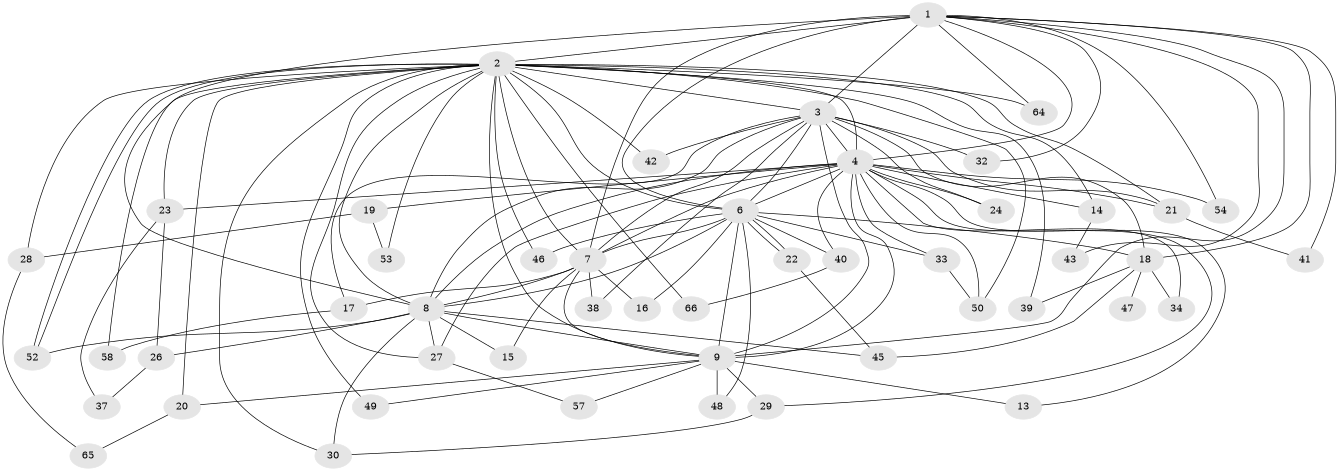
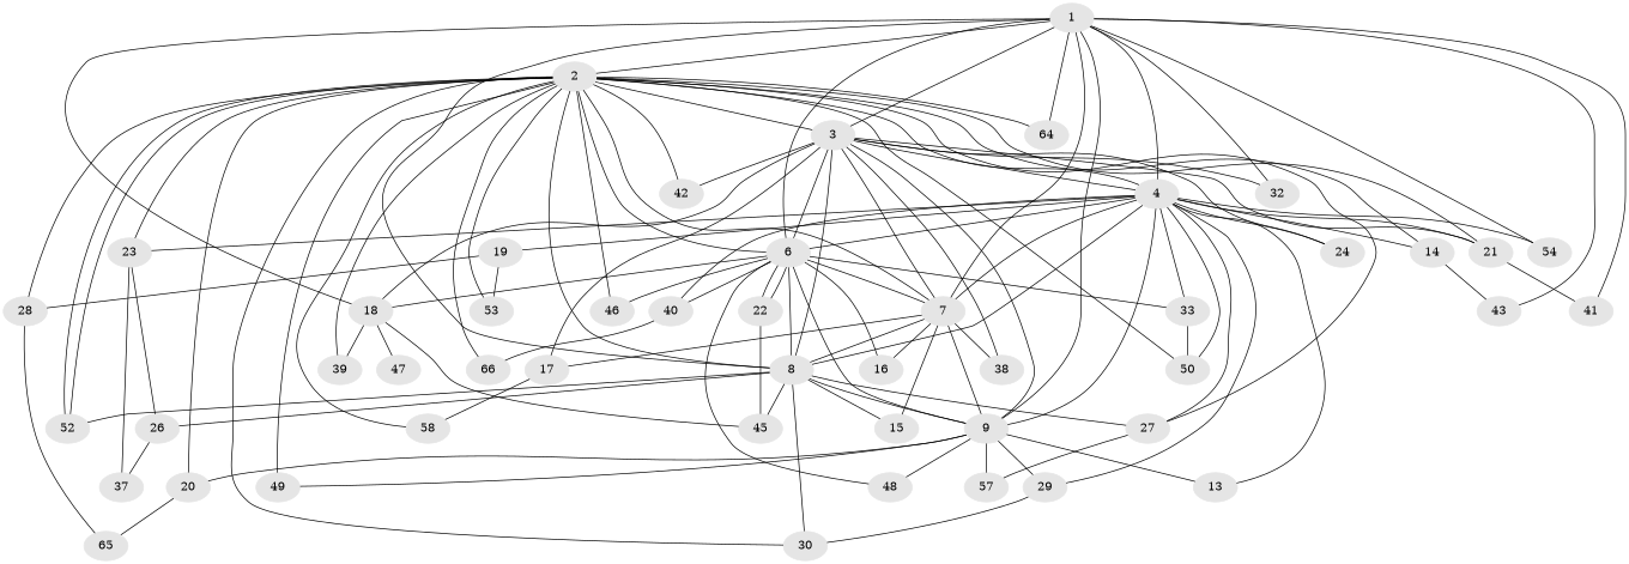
  graph {
    node [color=gray90 style=filled]
    1 [super="+10"]
    2 [super="+35"]
    3 [super="+63"]
    4 [super="+5"]
    6 [super="+62"]
    7 [super="+12"]
    8 [super="+25"]
    9 [super="+11"]
    18 [super="+36"]
    32
    41
    43
    54
    64
    14
    20
    21 [super="+31"]
    23 [super="+44"]
    27 [super="+56"]
    28
    30
    39
    42
    46
    49 [super="+59"]
    50 [super="+55"]
    52 [super="+61"]
    53
    58
    66
    17
    24
    38
    13
    19 [super="+51"]
    29 [super="+60"]
    33
-   34
    40
    16
    22
    48
    15
    26
    45 [super="+67"]
    57
    47
    65
    37
    1 -- 2 [weight=2]
    1 -- 3 [weight=3]
    1 -- 4 [weight=4]
    1 -- 6 [weight=2]
    1 -- 7 [weight=2]
    1 -- 8 [weight=3]
    1 -- 9 [weight=2]
    1 -- 18
    1 -- 32
    1 -- 41
    1 -- 43
    1 -- 54
    1 -- 64
    2 -- 3 [weight=2]
    2 -- 4 [weight=2]
    2 -- 6
    2 -- 7
    2 -- 8
-   2 -- 9
    2 -- 64
    2 -- 14
    2 -- 20
    2 -- 21
    2 -- 23 [weight=2]
    2 -- 27
    2 -- 28
    2 -- 30
    2 -- 39
    2 -- 42
    2 -- 46
    2 -- 49 [weight=2]
    2 -- 50
    2 -- 52
    2 -- 52
    2 -- 53
    2 -- 58
    2 -- 66
    3 -- 4 [weight=2]
    3 -- 6 [weight=2]
    3 -- 7
    3 -- 8
    3 -- 9
    3 -- 18
    3 -- 32
    3 -- 21
    3 -- 42
    3 -- 17
    3 -- 24
    3 -- 38
    4 -- 6 [weight=2]
    4 -- 7 [weight=3]
    4 -- 8 [weight=2]
    4 -- 9 [weight=2]
    4 -- 54
    4 -- 14
    4 -- 21
    4 -- 23
    4 -- 27
    4 -- 50
    4 -- 24
    4 -- 13
    4 -- 19 [weight=3]
    4 -- 29
    4 -- 33
-   4 -- 34
    4 -- 40
    6 -- 7
    6 -- 8
    6 -- 9
    6 -- 18
    6 -- 46
    6 -- 33
    6 -- 40
    6 -- 16
    6 -- 22
    6 -- 22
    6 -- 48
    7 -- 8
    7 -- 9 [weight=2]
    7 -- 17
    7 -- 38
    7 -- 16
    7 -- 15
    8 -- 9
    8 -- 27
    8 -- 30
    8 -- 52
    8 -- 15
    8 -- 26
    8 -- 45
    9 -- 20
    9 -- 49
    9 -- 13
    9 -- 29
    9 -- 48
    9 -- 57
    18 -- 39
-   18 -- 34
    18 -- 45
    18 -- 47
    14 -- 43
    20 -- 65
    21 -- 41
    23 -- 26
    23 -- 37
    27 -- 57
    28 -- 65
    17 -- 58
    19 -- 28
    19 -- 53
    29 -- 30
    33 -- 50
    40 -- 66
    22 -- 45
    26 -- 37
  }
